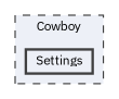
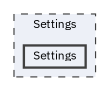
  digraph {
    compound=true
    fontname="IBM Plex Sans"
    n1 [color=grey25 fillcolor="#edf0f7" fontname="IBM Plex Sans" fontsize=10 height=0.2 label=Settings shape=box style="filled,bold" width=0.4]
    subgraph cluster_1 {
      bgcolor="#edf0f7"
      fontsize=10
-     label=Cowboy
+     label=Settings
      pencolor=grey25
      style="filled,dashed"
      n1
    }
  }
